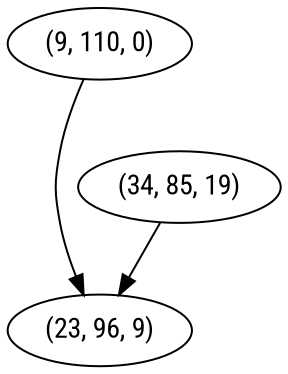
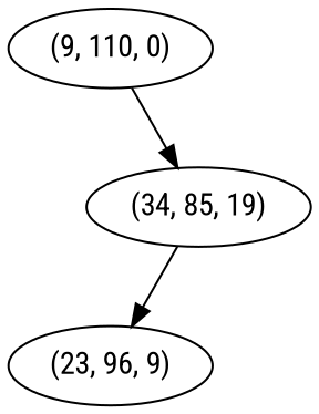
  digraph {
    fontname="Roboto Condensed"
    node [fontname="Roboto Condensed"]
    edge [fontname="Roboto Condensed"]
    "(9, 110, 0)"
    "(23, 96, 9)"
    "(34, 85, 19)"
-   "(9, 110, 0)" -> "(23, 96, 9)"
+   "(9, 110, 0)" -> "(34, 85, 19)"
    "(34, 85, 19)" -> "(23, 96, 9)"
  }
